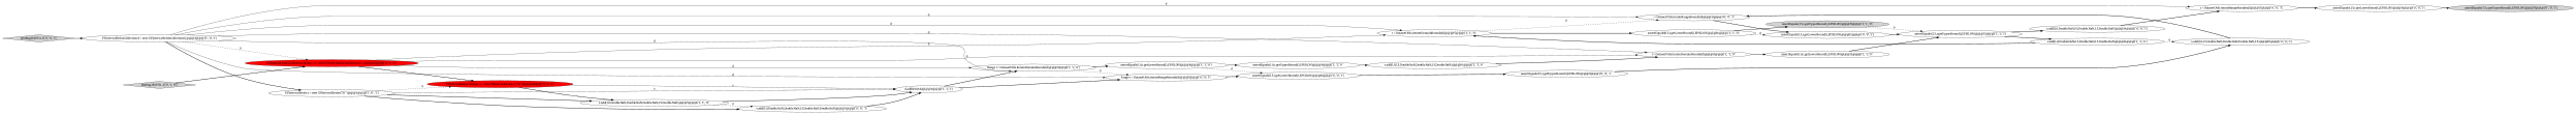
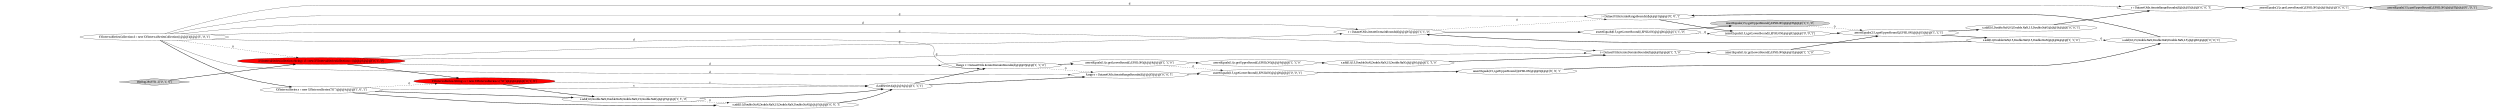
  digraph {
    fontname=Merriweather
    rankdir=LR
    node [fillcolor=white fontname=Merriweather shape=ellipse style=filled]
    edge [fontname=Merriweather style=bold]
    n1 [label="r = DatasetUtils.iterateDomainBounds(d)@@@15@@@['1', '1', '0']"]
    n2 [label="r = DatasetUtils.iterateRangeBounds(d)@@@11@@@['0', '0', '1']"]
    n3 [label="assertEquals(0.5,r.getLowerBound(),EPSILON)@@@16@@@['1', '1', '0']"]
    n4 [label="assertEquals(1.5,r.getLowerBound(),EPSILON)@@@12@@@['0', '0', '1']"]
    n5 [fillcolor=lightgray label="assertEquals(1.5,r.getUpperBound(),EPSILON)@@@17@@@['1', '1', '0']"]
-   n6 [fillcolor=lightgray label="testBug2849731_3['0', '0', '1']" shape=diamond]
    n7 [label="XYIntervalSeriesCollection d = new XYIntervalSeriesCollection()@@@3@@@['1', '0', '1']"]
    n8 [label="r = DatasetUtils.iterateRangeBounds(d)@@@15@@@['0', '0', '1']"]
    n9 [label="r = DatasetUtils.iterateDomainBounds(d)@@@11@@@['1', '1', '0']"]
    n10 [label="Range r = DatasetUtils.iterateDomainBounds(d)@@@7@@@['1', '1', '0']"]
    n11 [label="Range r = DatasetUtils.iterateRangeBounds(d)@@@7@@@['0', '0', '1']"]
    n12 [label="XYIntervalSeries s = new XYIntervalSeries(\"S1\")@@@4@@@['1', '0', '1']"]
    n13 [fillcolor=red label="XYIntervalSeriesCollection<String> d = new XYIntervalSeriesCollection<>()@@@3@@@['0', '1', '0']"]
    n14 [label="assertEquals(2.5,r.getUpperBound(),EPSILON)@@@13@@@['1', '1', '1']"]
    n15 [label="assertEquals(1.5,r.getLowerBound(),EPSILON)@@@16@@@['0', '0', '1']"]
    n16 [fillcolor=lightgray label="assertEquals(3.5,r.getUpperBound(),EPSILON)@@@17@@@['0', '0', '1']"]
    n17 [label="assertEquals(1.0,r.getUpperBound(),EPSILON)@@@9@@@['1', '1', '0']"]
    n18 [label="s.add(1.0,1.5,Double.NaN,Double.NaN,1.5,Double.NaN)@@@10@@@['1', '1', '0']"]
    n19 [label="s.add(1.0,Double.NaN,0.5,Double.NaN,1.5,Double.NaN)@@@14@@@['1', '1', '0']"]
    n20 [label="s.add(1.0,Double.NaN,0.5,Double.NaN,3.5,Double.NaN)@@@14@@@['0', '0', '1']"]
    n21 [label="s.add(1.0,1.5,Double.NaN,Double.NaN,Double.NaN,2.5)@@@10@@@['0', '0', '1']"]
    n22 [label="assertEquals(1.0,r.getLowerBound(),EPSILON)@@@12@@@['1', '1', '0']"]
    n23 [label="d.addSeries(s)@@@6@@@['1', '1', '1']"]
    n24 [label="assertEquals(1.0,r.getLowerBound(),EPSILON)@@@8@@@['1', '1', '0']"]
    n25 [label="assertEquals(1.5,r.getLowerBound(),EPSILON)@@@8@@@['0', '0', '1']"]
    n26 [label="s.add(1.0,Double.NaN,Double.NaN,Double.NaN,1.5,Double.NaN)@@@5@@@['1', '1', '0']"]
    n27 [fillcolor=red label="XYIntervalSeries<String> s = new XYIntervalSeries<>(\"S1\")@@@4@@@['0', '1', '0']"]
    n28 [label="s.add(1.0,Double.NaN,Double.NaN,1.5,Double.NaN,Double.NaN)@@@5@@@['0', '0', '1']"]
    n29 [label="assertEquals(1.5,r.getUpperBound(),EPSILON)@@@9@@@['0', '0', '1']"]
    n30 [fillcolor=lightgray label="testBug2849731_2['0', '1', '0']" shape=diamond]
    n1 -> n2 [label=0 style=dashed]
    n1 -> n3
    n2 -> n4
    n3 -> n4 [label=0 style=dashed]
    n3 -> n5
    n4 -> n14
    n5 -> n14 [label=0 style=dashed]
-   n6 -> n7
    n7 -> n1 [label=d style=solid]
    n7 -> n2 [label=d style=solid]
    n7 -> n8 [label=d style=solid]
    n7 -> n9 [label=d style=solid]
    n7 -> n10 [label=d style=solid]
    n7 -> n11 [label=d style=solid]
    n7 -> n12
    n7 -> n13 [label=0 style=dashed]
    n8 -> n15
    n9 -> n22
    n10 -> n11 [label=0 style=dashed]
    n10 -> n24
    n11 -> n25
    n12 -> n23 [label=s style=solid]
    n12 -> n26
    n12 -> n27 [label=0 style=dashed]
    n12 -> n28
    n13 -> n1 [label=d style=solid]
    n13 -> n9 [label=d style=solid]
    n13 -> n10 [label=d style=solid]
    n13 -> n27
    n14 -> n19
    n14 -> n20
    n15 -> n16
    n17 -> n18
    n18 -> n9
    n19 -> n1
    n19 -> n21 [label=0 style=dashed]
    n20 -> n8
    n21 -> n2
    n22 -> n14
    n23 -> n10
    n23 -> n11
    n24 -> n17
    n24 -> n25 [label=0 style=dashed]
    n25 -> n29
    n26 -> n23
    n26 -> n28 [label=0 style=dashed]
    n27 -> n23 [label=s style=solid]
    n27 -> n26
    n28 -> n23
    n29 -> n21
    n30 -> n13
  }
